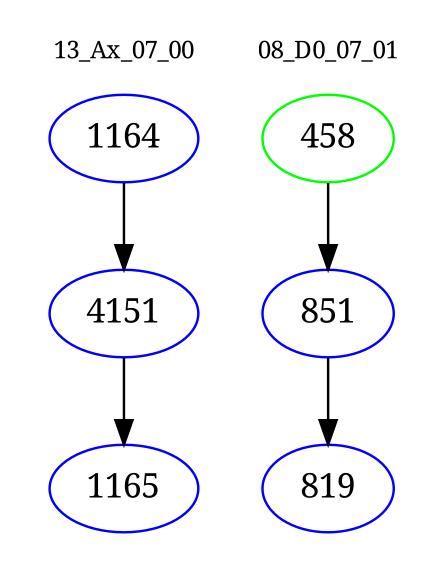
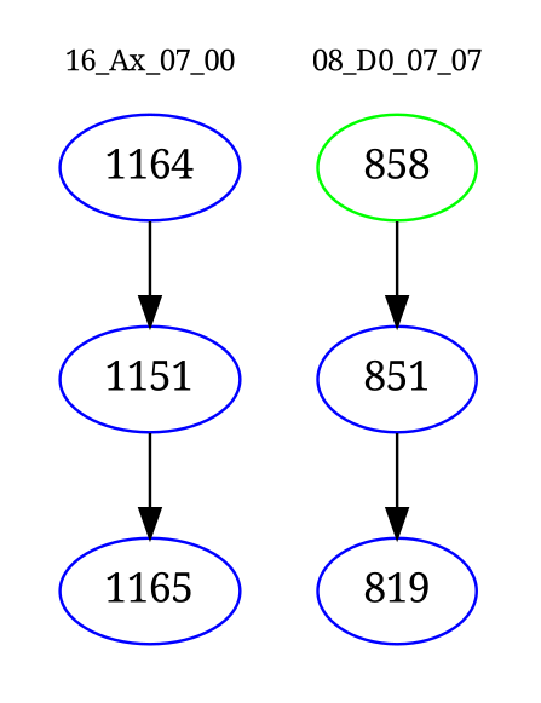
  digraph {
    fontname="Noto Serif"
    node [color=blue fontname="Noto Serif"]
    edge [color=black fontname="Noto Serif"]
    n1 [label=1164]
-   n2 [label=4151]
+   n2 [label=1151]
    n3 [label=1165]
-   n4 [color=green label=458]
+   n4 [color=green label=858]
    n5 [label=851]
    n6 [label=819]
    subgraph cluster_1 {
      color=white
      fontsize=10
-     label="13_Ax_07_00"
+     label="16_Ax_07_00"
      n1
      n2
      n3
    }
    subgraph cluster_2 {
      color=white
      fontsize=10
-     label="08_D0_07_01"
+     label="08_D0_07_07"
      n4
      n5
      n6
    }
    n1 -> n2
    n2 -> n3
    n4 -> n5
    n5 -> n6
  }
